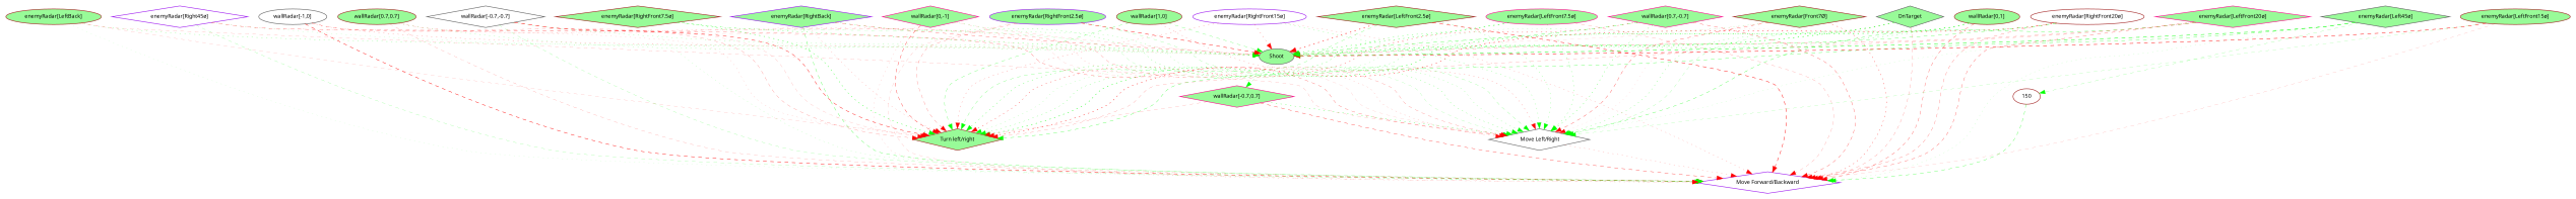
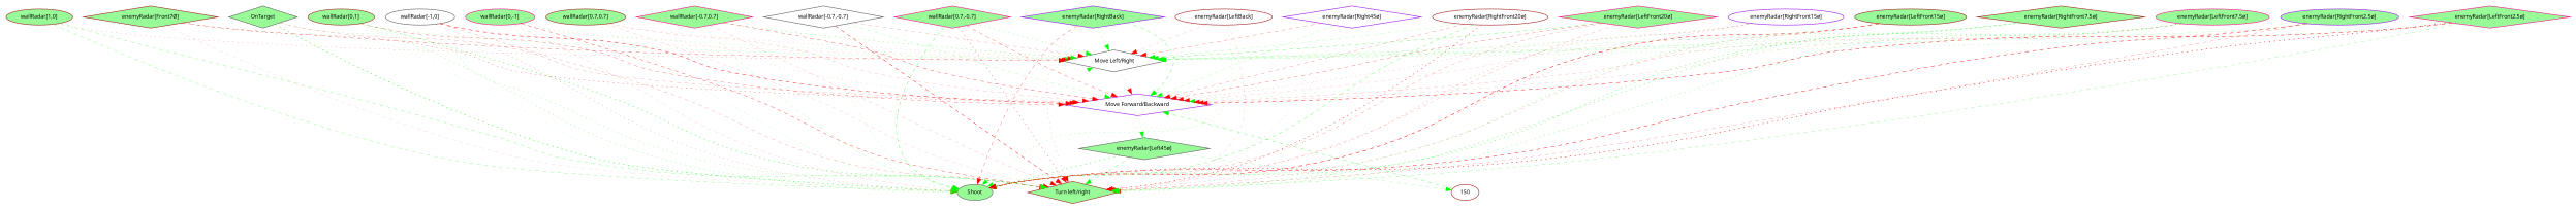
  digraph {
    fontname="Noto Sans"
    node [color=brown fillcolor=palegreen fontname="Noto Sans" fontsize=9 shape=diamond style=filled]
    edge [color=red fontname="Noto Sans" style=dashed]
    "wallRadar[1,0]" [height=0.2 shape=ellipse width=0.2]
    Shoot [color=gray40 height=0.2 shape=ellipse width=0.2]
    " Move Left/Right" [color=gray40 fillcolor=white height=0.2 width=0.2]
    "Turn left/right" [height=0.2 width=0.2]
    "Move Forward/Backward" [color=purple fillcolor=white height=0.2 width=0.2]
    "wallRadar[0,1]" [height=0.2 shape=ellipse width=0.2]
    "wallRadar[-1,0]" [color=gray40 fillcolor=white height=0.2 shape=ellipse width=0.2]
-   "wallRadar[0,-1]" [color=deeppink height=0.2 width=0.2]
+   "wallRadar[0,-1]" [color=deeppink height=0.2 shape=ellipse width=0.2]
    "wallRadar[0.7,0.7]" [height=0.2 shape=ellipse width=0.2]
    "wallRadar[-0.7,0.7]" [color=deeppink height=0.2 width=0.2]
    "wallRadar[-0.7,-0.7]" [color=gray40 fillcolor=white height=0.2 width=0.2]
    "wallRadar[0.7,-0.7]" [color=deeppink height=0.2 width=0.2]
    "enemyRadar[RightBack]" [color=purple height=0.2 width=0.2]
-   "enemyRadar[LeftBack]" [height=0.2 shape=ellipse width=0.2]
+   "enemyRadar[LeftBack]" [fillcolor=white height=0.2 shape=ellipse width=0.2]
    "enemyRadar[Right45ø]" [color=purple fillcolor=white height=0.2 width=0.2]
    "enemyRadar[Left45ø]" [color=gray40 height=0.2 width=0.2]
    150 [fillcolor=white height=0.2 shape=ellipse width=0.2]
    "enemyRadar[RightFront20ø]" [fillcolor=white height=0.2 shape=ellipse width=0.2]
    "enemyRadar[LeftFront20ø]" [color=deeppink height=0.2 width=0.2]
    "enemyRadar[RightFront15ø]" [color=purple fillcolor=white height=0.2 shape=ellipse width=0.2]
    "enemyRadar[LeftFront15ø]" [height=0.2 shape=ellipse width=0.2]
    "enemyRadar[RightFront7.5ø]" [height=0.2 width=0.2]
    "enemyRadar[LeftFront7.5ø]" [color=deeppink height=0.2 shape=ellipse width=0.2]
    "enemyRadar[RightFront2.5ø]" [color=purple height=0.2 shape=ellipse width=0.2]
-   "enemyRadar[LeftFront2.5ø]" [height=0.2 width=0.2]
+   "enemyRadar[LeftFront2.5ø]" [color=deeppink height=0.2 width=0.2]
    "enemyRadar[Front7Ø]" [height=0.2 width=0.2]
    OnTarget [color=gray40 height=0.2 width=0.2]
    "wallRadar[1,0]" -> Shoot [color=green penwidth=0.32704719811972627]
    "wallRadar[1,0]" -> " Move Left/Right" [penwidth=0.27690246937669294 style=dotted]
    "wallRadar[1,0]" -> "Turn left/right" [color=green penwidth=0.35014920597068977]
    " Move Left/Right" -> "Move Forward/Backward" [penwidth=0.2325187803713964 style=dotted]
    "wallRadar[0,1]" -> Shoot [color=green penwidth=0.39450368736474206 style=dotted]
    "wallRadar[0,1]" -> " Move Left/Right" [color=green penwidth=0.33538130284086654 style=dotted]
    "wallRadar[0,1]" -> "Turn left/right" [color=green penwidth=0.7462157554684781 style=dotted]
    "wallRadar[0,1]" -> "Move Forward/Backward" [penwidth=0.3969463843540535]
    "wallRadar[-1,0]" -> Shoot [penwidth=0.27245083792849134 style=dotted]
    "wallRadar[-1,0]" -> " Move Left/Right" [penwidth=0.11136512143174064]
    "wallRadar[-1,0]" -> "Turn left/right" [penwidth=0.25276676519269337]
    "wallRadar[-1,0]" -> "Move Forward/Backward" [penwidth=0.6953835764271151]
    "wallRadar[0,-1]" -> Shoot [penwidth=0.14138881172006534]
    "wallRadar[0,-1]" -> " Move Left/Right" [color=green penwidth=0.2637663522026006 style=dotted]
    "wallRadar[0,-1]" -> "Turn left/right" [penwidth=0.5107651687049859]
    "wallRadar[0,-1]" -> "Move Forward/Backward" [penwidth=0.1617321747908359 style=dotted]
    "wallRadar[0.7,0.7]" -> Shoot [color=green penwidth=0.24586029270321946 style=dotted]
    "wallRadar[0.7,0.7]" -> " Move Left/Right" [penwidth=0.20044884388649414 style=dotted]
    "wallRadar[0.7,0.7]" -> "Turn left/right" [penwidth=0.15004857838050753]
    "wallRadar[0.7,0.7]" -> "Move Forward/Backward" [penwidth=0.19162181553189866]
-   Shoot -> "wallRadar[-0.7,0.7]" [color=green penwidth=0.17277038331617947]
+   "wallRadar[-0.7,0.7]" -> Shoot [color=green penwidth=0.17277038331617947]
    "wallRadar[-0.7,0.7]" -> " Move Left/Right" [color=green penwidth=0.4719236416781115 style=dotted]
    "wallRadar[-0.7,0.7]" -> "Turn left/right" [penwidth=0.19165962220504157]
    "wallRadar[-0.7,0.7]" -> "Move Forward/Backward" [penwidth=0.49001076897076856]
    "wallRadar[-0.7,-0.7]" -> Shoot [color=green penwidth=0.2558121212541077 style=dotted]
    "wallRadar[-0.7,-0.7]" -> " Move Left/Right" [penwidth=0.25586068332653533]
    "wallRadar[-0.7,-0.7]" -> "Turn left/right" [penwidth=0.6604530081005169]
    "wallRadar[-0.7,-0.7]" -> "Move Forward/Backward" [color=green penwidth=0.2190383255558032]
    "wallRadar[0.7,-0.7]" -> Shoot [color=green penwidth=0.4829879721296114]
    "wallRadar[0.7,-0.7]" -> " Move Left/Right" [color=green penwidth=0.42301993457939346 style=dotted]
    "wallRadar[0.7,-0.7]" -> "Turn left/right" [penwidth=0.495773334796791 style=dotted]
    "wallRadar[0.7,-0.7]" -> "Move Forward/Backward" [penwidth=0.408209770559539]
    "enemyRadar[RightBack]" -> Shoot [penwidth=0.3934286809175711]
    "enemyRadar[RightBack]" -> " Move Left/Right" [color=green penwidth=0.35499072708387214 style=dotted]
    "enemyRadar[RightBack]" -> "Turn left/right" [penwidth=0.20777945450673418 style=dotted]
    "enemyRadar[RightBack]" -> "Move Forward/Backward" [color=green penwidth=0.42773990202565493]
    "enemyRadar[LeftBack]" -> Shoot [color=green penwidth=0.28632866514602245 style=dotted]
    "enemyRadar[LeftBack]" -> " Move Left/Right" [penwidth=0.16967745671541112]
    "enemyRadar[LeftBack]" -> "Turn left/right" [penwidth=0.14215342809308332]
    "enemyRadar[LeftBack]" -> "Move Forward/Backward" [color=green penwidth=0.10221606163129544 style=dotted]
    "enemyRadar[Right45ø]" -> Shoot [color=green penwidth=0.15451122933084313 style=dotted]
    "enemyRadar[Right45ø]" -> " Move Left/Right" [penwidth=0.3399596226738745]
    "enemyRadar[Right45ø]" -> "Turn left/right" [penwidth=0.15322759041990724 style=dotted]
    "enemyRadar[Right45ø]" -> "Move Forward/Backward" [color=green penwidth=0.21610028605150522]
-   "enemyRadar[Left45ø]" -> Shoot [color=green penwidth=0.7357771911803795]
+   "enemyRadar[Left45ø]" -> Shoot [color=green penwidth=0.7357771911803795 style=dotted]
    "enemyRadar[Left45ø]" -> " Move Left/Right" [color=green penwidth=0.13300770408808152 style=dotted]
    "enemyRadar[Left45ø]" -> "Turn left/right" [color=green penwidth=0.43340348172230136]
-   "enemyRadar[Left45ø]" -> "Move Forward/Backward" [color=green penwidth=0.1443967942848778 style=dotted]
+   "Move Forward/Backward" -> "enemyRadar[Left45ø]" [color=green penwidth=0.1443967942848778 style=dotted]
    "enemyRadar[Left45ø]" -> 150 [color=green penwidth=0.2338899088887196]
    150 -> "Move Forward/Backward" [color=green penwidth=0.43512439392615165]
    "enemyRadar[RightFront20ø]" -> Shoot [color=green penwidth=0.42888432032249646]
    "enemyRadar[RightFront20ø]" -> " Move Left/Right" [color=green penwidth=0.20595786761141727]
    "enemyRadar[RightFront20ø]" -> "Turn left/right" [penwidth=0.7147605340811436 style=dotted]
    "enemyRadar[RightFront20ø]" -> "Move Forward/Backward" [penwidth=0.3088972053103578]
    "enemyRadar[LeftFront20ø]" -> Shoot [penwidth=0.25805693969381593]
    "enemyRadar[LeftFront20ø]" -> " Move Left/Right" [color=green penwidth=0.43585676667689177]
    "enemyRadar[LeftFront20ø]" -> "Turn left/right" [penwidth=0.22116465612163017]
    "enemyRadar[LeftFront20ø]" -> "Move Forward/Backward" [penwidth=0.399939054957528]
    "enemyRadar[RightFront15ø]" -> Shoot [penwidth=0.32716742728201187 style=dotted]
    "enemyRadar[RightFront15ø]" -> " Move Left/Right" [color=green penwidth=0.2952905107482229 style=dotted]
    "enemyRadar[RightFront15ø]" -> "Turn left/right" [penwidth=0.2878729802153406 style=dotted]
    "enemyRadar[RightFront15ø]" -> "Move Forward/Backward" [penwidth=0.23069213982716863 style=dotted]
    "enemyRadar[LeftFront15ø]" -> Shoot [penwidth=0.7540399282711353]
    "enemyRadar[LeftFront15ø]" -> " Move Left/Right" [color=green penwidth=0.1867600971976746]
+   "enemyRadar[LeftFront15ø]" -> "Turn left/right" [penwidth=0.20411060175492624]
    "enemyRadar[LeftFront15ø]" -> "Move Forward/Backward" [penwidth=0.14632264263627337]
    "enemyRadar[RightFront7.5ø]" -> Shoot [color=green penwidth=0.45466014177124614 style=dotted]
    "enemyRadar[RightFront7.5ø]" -> " Move Left/Right" [color=green penwidth=0.17119431069455632]
    "enemyRadar[RightFront7.5ø]" -> "Turn left/right" [color=green penwidth=0.6108059155603228 style=dotted]
    "enemyRadar[RightFront7.5ø]" -> "Move Forward/Backward" [color=green penwidth=0.16681705166311628 style=dotted]
    "enemyRadar[LeftFront7.5ø]" -> Shoot [color=green penwidth=0.6073051303450475 style=dotted]
    "enemyRadar[LeftFront7.5ø]" -> " Move Left/Right" [color=green penwidth=0.3424633803661268 style=dotted]
    "enemyRadar[LeftFront7.5ø]" -> "Turn left/right" [color=green penwidth=0.44699004331122816 style=dotted]
    "enemyRadar[LeftFront7.5ø]" -> "Move Forward/Backward" [penwidth=0.21454337984813804]
    "enemyRadar[RightFront2.5ø]" -> Shoot [penwidth=0.7164931674410158]
    "enemyRadar[RightFront2.5ø]" -> " Move Left/Right" [color=green penwidth=0.23560349402329037]
    "enemyRadar[RightFront2.5ø]" -> "Turn left/right" [penwidth=0.27938568265109553]
    "enemyRadar[RightFront2.5ø]" -> "Move Forward/Backward" [penwidth=0.14709221597151179]
    "enemyRadar[LeftFront2.5ø]" -> Shoot [penwidth=0.8928030057716779 style=dotted]
    "enemyRadar[LeftFront2.5ø]" -> " Move Left/Right" [color=green penwidth=0.29954346404497745 style=dotted]
    "enemyRadar[LeftFront2.5ø]" -> "Turn left/right" [color=green penwidth=0.3146019168398939]
    "enemyRadar[LeftFront2.5ø]" -> "Move Forward/Backward" [penwidth=0.7094681625030207]
    "enemyRadar[Front7Ø]" -> Shoot [penwidth=0.1120737673662153]
    "enemyRadar[Front7Ø]" -> " Move Left/Right" [penwidth=0.4291876875900399]
    "enemyRadar[Front7Ø]" -> "Turn left/right" [color=green penwidth=0.2093153609769483 style=dotted]
    "enemyRadar[Front7Ø]" -> "Move Forward/Backward" [penwidth=0.49139913637399635 style=dotted]
    OnTarget -> Shoot [color=green penwidth=0.8998220909264715 style=dotted]
    OnTarget -> " Move Left/Right" [penwidth=0.10190122857840445 style=dotted]
    OnTarget -> "Turn left/right" [color=green penwidth=0.3441078327919829 style=dotted]
    OnTarget -> "Move Forward/Backward" [penwidth=0.2436626492422139]
  }
